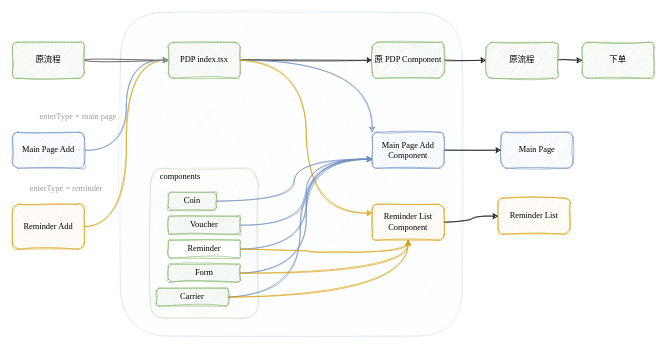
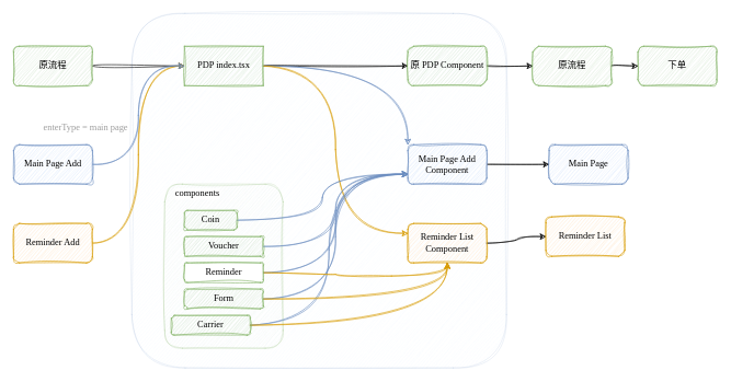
  <mxCell id="0" />
  <mxCell id="1" parent="0" />
  <mxCell id="2" value="" style="rounded=1;whiteSpace=wrap;html=1;sketch=1;hachureGap=4;jiggle=2;curveFitting=1;fontFamily=手札体-简;fontSize=14;labelBackgroundColor=default;fillColor=#dae8fc;opacity=20;strokeColor=#6c8ebf;" vertex="1" parent="1"><mxGeometry x="200" y="20" width="570" height="540" as="geometry" /></mxCell>
  <mxCell id="3" value="" style="rounded=1;whiteSpace=wrap;html=1;sketch=1;hachureGap=4;jiggle=2;curveFitting=1;fontFamily=手札体-简;fontSize=14;labelBackgroundColor=default;fillColor=#d5e8d4;strokeColor=#82b366;opacity=30;" vertex="1" parent="1"><mxGeometry x="250" y="280" width="180" height="250" as="geometry" /></mxCell>
  <mxCell id="4" style="edgeStyle=orthogonalEdgeStyle;shape=connector;curved=1;rounded=0;sketch=1;hachureGap=4;jiggle=2;curveFitting=1;orthogonalLoop=1;jettySize=auto;html=1;exitX=1;exitY=0.5;exitDx=0;exitDy=0;entryX=0;entryY=0.5;entryDx=0;entryDy=0;strokeColor=default;align=center;verticalAlign=middle;fontFamily=手札体-简;fontSize=14;fontColor=default;labelBackgroundColor=default;endArrow=classic;" edge="1" parent="1" source="5" target="10"><mxGeometry relative="1" as="geometry" /></mxCell>
  <mxCell id="5" value="原流程" style="rounded=1;whiteSpace=wrap;html=1;sketch=1;hachureGap=4;jiggle=2;curveFitting=1;fontFamily=手札体-简;fontSize=14;fillColor=#d5e8d4;strokeColor=#82b366;" vertex="1" parent="1"><mxGeometry x="20" y="70" width="120" height="60" as="geometry" /></mxCell>
  <mxCell id="6" value="" style="edgeStyle=orthogonalEdgeStyle;rounded=0;sketch=1;hachureGap=4;jiggle=2;curveFitting=1;orthogonalLoop=1;jettySize=auto;html=1;fontFamily=手札体-简;curved=1;exitX=1;exitY=0.5;exitDx=0;exitDy=0;fontSize=14;" edge="1" parent="1" source="13" target="12"><mxGeometry relative="1" as="geometry"><mxPoint x="840" y="61.3" as="sourcePoint" /></mxGeometry></mxCell>
  <mxCell id="7" style="edgeStyle=orthogonalEdgeStyle;shape=connector;curved=1;rounded=0;sketch=1;hachureGap=4;jiggle=2;curveFitting=1;orthogonalLoop=1;jettySize=auto;html=1;exitX=1;exitY=0.5;exitDx=0;exitDy=0;strokeColor=default;align=center;verticalAlign=middle;fontFamily=手札体-简;fontSize=14;fontColor=default;labelBackgroundColor=default;endArrow=classic;" edge="1" parent="1" source="10" target="13"><mxGeometry relative="1" as="geometry" /></mxCell>
  <mxCell id="8" style="edgeStyle=orthogonalEdgeStyle;shape=connector;curved=1;rounded=0;sketch=1;hachureGap=4;jiggle=2;curveFitting=1;orthogonalLoop=1;jettySize=auto;html=1;exitX=1;exitY=0.5;exitDx=0;exitDy=0;strokeColor=#6c8ebf;align=center;verticalAlign=middle;fontFamily=手札体-简;fontSize=14;fontColor=default;labelBackgroundColor=default;endArrow=classic;entryX=0;entryY=0;entryDx=0;entryDy=0;fillColor=#dae8fc;" edge="1" parent="1" source="10" target="15"><mxGeometry relative="1" as="geometry" /></mxCell>
  <mxCell id="9" style="edgeStyle=orthogonalEdgeStyle;shape=connector;curved=1;rounded=0;sketch=1;hachureGap=4;jiggle=2;curveFitting=1;orthogonalLoop=1;jettySize=auto;html=1;exitX=1;exitY=0.5;exitDx=0;exitDy=0;entryX=0;entryY=0.25;entryDx=0;entryDy=0;strokeColor=#d79b00;align=center;verticalAlign=middle;fontFamily=手札体-简;fontSize=14;fontColor=default;labelBackgroundColor=default;endArrow=classic;fillColor=#ffe6cc;" edge="1" parent="1" source="10" target="17"><mxGeometry relative="1" as="geometry" /></mxCell>
- <mxCell id="10" value="PDP index.tsx" style="rounded=1;whiteSpace=wrap;html=1;sketch=1;hachureGap=4;jiggle=2;curveFitting=1;fontFamily=手札体-简;fontSize=14;fillColor=#d5e8d4;strokeColor=#82b366;" vertex="1" parent="1"><mxGeometry x="280" y="70" width="120" height="60" as="geometry" /></mxCell>
+ <mxCell id="10" value="PDP index.tsx" style="whiteSpace=wrap;html=1;sketch=1;hachureGap=4;jiggle=2;curveFitting=1;fontFamily=手札体-简;fontSize=14;fillColor=#d5e8d4;strokeColor=#82b366;rounded=0;" vertex="1" parent="1"><mxGeometry x="280" y="70" width="120" height="60" as="geometry" /></mxCell>
  <mxCell id="11" value="" style="edgeStyle=orthogonalEdgeStyle;shape=connector;curved=1;rounded=0;sketch=1;hachureGap=4;jiggle=2;curveFitting=1;orthogonalLoop=1;jettySize=auto;html=1;strokeColor=default;align=center;verticalAlign=middle;fontFamily=手札体-简;fontSize=14;fontColor=default;labelBackgroundColor=default;endArrow=classic;" edge="1" parent="1" source="12" target="24"><mxGeometry relative="1" as="geometry" /></mxCell>
  <mxCell id="12" value="原流程" style="rounded=1;whiteSpace=wrap;html=1;sketch=1;hachureGap=4;jiggle=2;curveFitting=1;fontFamily=手札体-简;fontSize=14;fillColor=#d5e8d4;strokeColor=#82b366;" vertex="1" parent="1"><mxGeometry x="810" y="70" width="120" height="60" as="geometry" /></mxCell>
  <mxCell id="13" value="原 PDP Component" style="rounded=1;whiteSpace=wrap;html=1;sketch=1;hachureGap=4;jiggle=2;curveFitting=1;fontFamily=手札体-简;fontSize=14;labelBackgroundColor=none;fillColor=#d5e8d4;strokeColor=#82b366;" vertex="1" parent="1"><mxGeometry x="620" y="70" width="120" height="60" as="geometry" /></mxCell>
  <mxCell id="14" style="edgeStyle=orthogonalEdgeStyle;shape=connector;curved=1;rounded=0;sketch=1;hachureGap=4;jiggle=2;curveFitting=1;orthogonalLoop=1;jettySize=auto;html=1;exitX=1;exitY=0.5;exitDx=0;exitDy=0;entryX=0;entryY=0.5;entryDx=0;entryDy=0;strokeColor=default;align=center;verticalAlign=middle;fontFamily=手札体-简;fontSize=14;fontColor=default;labelBackgroundColor=default;endArrow=classic;" edge="1" parent="1" source="15" target="22"><mxGeometry relative="1" as="geometry" /></mxCell>
  <mxCell id="15" value="Main Page Add Component" style="rounded=1;whiteSpace=wrap;html=1;sketch=1;hachureGap=4;jiggle=2;curveFitting=1;fontFamily=手札体-简;fontSize=14;labelBackgroundColor=none;fillColor=#dae8fc;strokeColor=#6c8ebf;" vertex="1" parent="1"><mxGeometry x="620" y="220" width="120" height="60" as="geometry" /></mxCell>
  <mxCell id="16" style="edgeStyle=orthogonalEdgeStyle;shape=connector;curved=1;rounded=0;sketch=1;hachureGap=4;jiggle=2;curveFitting=1;orthogonalLoop=1;jettySize=auto;html=1;exitX=1;exitY=0.5;exitDx=0;exitDy=0;strokeColor=default;align=center;verticalAlign=middle;fontFamily=手札体-简;fontSize=14;fontColor=default;labelBackgroundColor=default;endArrow=classic;" edge="1" parent="1" source="17" target="23"><mxGeometry relative="1" as="geometry" /></mxCell>
  <mxCell id="17" value="Reminder List Component" style="rounded=1;whiteSpace=wrap;html=1;sketch=1;hachureGap=4;jiggle=2;curveFitting=1;fontFamily=手札体-简;fontSize=14;labelBackgroundColor=none;fillColor=#ffe6cc;strokeColor=#d79b00;" vertex="1" parent="1"><mxGeometry x="620" y="340" width="120" height="60" as="geometry" /></mxCell>
  <mxCell id="18" style="edgeStyle=orthogonalEdgeStyle;shape=connector;curved=1;rounded=0;sketch=1;hachureGap=4;jiggle=2;curveFitting=1;orthogonalLoop=1;jettySize=auto;html=1;exitX=1;exitY=0.5;exitDx=0;exitDy=0;strokeColor=#d79b00;align=center;verticalAlign=middle;fontFamily=手札体-简;fontSize=14;fontColor=default;labelBackgroundColor=default;endArrow=classic;entryX=0;entryY=0.5;entryDx=0;entryDy=0;fillColor=#ffe6cc;" edge="1" parent="1" source="19" target="10"><mxGeometry relative="1" as="geometry"><mxPoint x="280" y="175" as="targetPoint" /></mxGeometry></mxCell>
- <mxCell id="19" value="Reminder Add" style="rounded=1;whiteSpace=wrap;html=1;sketch=1;hachureGap=4;jiggle=2;curveFitting=1;fontFamily=手札体-简;fontSize=14;fillColor=#ffe6cc;strokeColor=#d79b00;" vertex="1" parent="1"><mxGeometry x="20" y="340" width="120" height="75" as="geometry" /></mxCell>
+ <mxCell id="19" value="Reminder Add" style="rounded=1;whiteSpace=wrap;html=1;sketch=1;hachureGap=4;jiggle=2;curveFitting=1;fontFamily=手札体-简;fontSize=14;fillColor=#ffe6cc;strokeColor=#d79b00;" vertex="1" parent="1"><mxGeometry x="20" y="340" width="120" height="60" as="geometry" /></mxCell>
  <mxCell id="20" style="edgeStyle=orthogonalEdgeStyle;shape=connector;curved=1;rounded=0;sketch=1;hachureGap=4;jiggle=2;curveFitting=1;orthogonalLoop=1;jettySize=auto;html=1;exitX=1;exitY=0.5;exitDx=0;exitDy=0;entryX=0;entryY=0.5;entryDx=0;entryDy=0;strokeColor=#6c8ebf;align=center;verticalAlign=middle;fontFamily=手札体-简;fontSize=14;fontColor=default;labelBackgroundColor=default;endArrow=classic;fillColor=#dae8fc;" edge="1" parent="1" source="21" target="10"><mxGeometry relative="1" as="geometry" /></mxCell>
  <mxCell id="21" value="Main Page Add" style="rounded=1;whiteSpace=wrap;html=1;sketch=1;hachureGap=4;jiggle=2;curveFitting=1;fontFamily=手札体-简;fontSize=14;fillColor=#dae8fc;strokeColor=#6c8ebf;" vertex="1" parent="1"><mxGeometry x="20" y="220" width="120" height="60" as="geometry" /></mxCell>
  <mxCell id="22" value="Main Page" style="rounded=1;whiteSpace=wrap;html=1;sketch=1;hachureGap=4;jiggle=2;curveFitting=1;fontFamily=手札体-简;fontSize=14;fillColor=#dae8fc;strokeColor=#6c8ebf;" vertex="1" parent="1"><mxGeometry x="835" y="220" width="120" height="60" as="geometry" /></mxCell>
  <mxCell id="23" value="Reminder List" style="rounded=1;whiteSpace=wrap;html=1;sketch=1;hachureGap=4;jiggle=2;curveFitting=1;fontFamily=手札体-简;fontSize=14;fillColor=#ffe6cc;strokeColor=#d79b00;" vertex="1" parent="1"><mxGeometry x="830" y="330" width="120" height="60" as="geometry" /></mxCell>
  <mxCell id="24" value="下单" style="rounded=1;whiteSpace=wrap;html=1;sketch=1;hachureGap=4;jiggle=2;curveFitting=1;fontFamily=手札体-简;fontSize=14;fillColor=#d5e8d4;strokeColor=#82b366;" vertex="1" parent="1"><mxGeometry x="970" y="70" width="120" height="60" as="geometry" /></mxCell>
  <mxCell id="25" style="edgeStyle=orthogonalEdgeStyle;shape=connector;curved=1;rounded=0;sketch=1;hachureGap=4;jiggle=2;curveFitting=1;orthogonalLoop=1;jettySize=auto;html=1;exitX=1;exitY=0.5;exitDx=0;exitDy=0;entryX=0;entryY=0.75;entryDx=0;entryDy=0;strokeColor=#6c8ebf;align=center;verticalAlign=middle;fontFamily=Architects Daughter;fontSource=https%3A%2F%2Ffonts.googleapis.com%2Fcss%3Ffamily%3DArchitects%2BDaughter;fontSize=11;fontColor=default;labelBackgroundColor=default;endArrow=classic;fillColor=#dae8fc;" edge="1" parent="1" source="27" target="15"><mxGeometry relative="1" as="geometry" /></mxCell>
  <mxCell id="26" style="edgeStyle=orthogonalEdgeStyle;shape=connector;curved=1;rounded=0;sketch=1;hachureGap=4;jiggle=2;curveFitting=1;orthogonalLoop=1;jettySize=auto;html=1;exitX=1;exitY=0.5;exitDx=0;exitDy=0;entryX=0.5;entryY=1;entryDx=0;entryDy=0;strokeColor=#d79b00;align=center;verticalAlign=middle;fontFamily=Architects Daughter;fontSource=https%3A%2F%2Ffonts.googleapis.com%2Fcss%3Ffamily%3DArchitects%2BDaughter;fontSize=11;fontColor=default;labelBackgroundColor=default;endArrow=classic;fillColor=#ffe6cc;" edge="1" parent="1" source="27" target="17"><mxGeometry relative="1" as="geometry" /></mxCell>
  <mxCell id="27" value="Carrier" style="rounded=1;whiteSpace=wrap;html=1;sketch=1;hachureGap=4;jiggle=2;curveFitting=1;fontFamily=手札体-简;fontSize=14;fillColor=#d5e8d4;strokeColor=#82b366;" vertex="1" parent="1"><mxGeometry x="260" y="480" width="120" height="30" as="geometry" /></mxCell>
  <mxCell id="28" style="edgeStyle=orthogonalEdgeStyle;shape=connector;curved=1;rounded=0;sketch=1;hachureGap=4;jiggle=2;curveFitting=1;orthogonalLoop=1;jettySize=auto;html=1;exitX=1;exitY=0.5;exitDx=0;exitDy=0;entryX=0;entryY=0.75;entryDx=0;entryDy=0;strokeColor=#6c8ebf;align=center;verticalAlign=middle;fontFamily=Architects Daughter;fontSource=https%3A%2F%2Ffonts.googleapis.com%2Fcss%3Ffamily%3DArchitects%2BDaughter;fontSize=11;fontColor=default;labelBackgroundColor=default;endArrow=classic;fillColor=#dae8fc;" edge="1" parent="1" source="30" target="15"><mxGeometry relative="1" as="geometry" /></mxCell>
  <mxCell id="29" style="edgeStyle=orthogonalEdgeStyle;shape=connector;curved=1;rounded=0;sketch=1;hachureGap=4;jiggle=2;curveFitting=1;orthogonalLoop=1;jettySize=auto;html=1;exitX=1;exitY=0.5;exitDx=0;exitDy=0;entryX=0.5;entryY=1;entryDx=0;entryDy=0;strokeColor=#d79b00;align=center;verticalAlign=middle;fontFamily=Architects Daughter;fontSource=https%3A%2F%2Ffonts.googleapis.com%2Fcss%3Ffamily%3DArchitects%2BDaughter;fontSize=11;fontColor=default;labelBackgroundColor=default;endArrow=classic;fillColor=#ffe6cc;" edge="1" parent="1" source="30" target="17"><mxGeometry relative="1" as="geometry" /></mxCell>
  <mxCell id="30" value="Form" style="rounded=1;whiteSpace=wrap;html=1;sketch=1;hachureGap=4;jiggle=2;curveFitting=1;fontFamily=手札体-简;fontSize=14;fillColor=#d5e8d4;strokeColor=#82b366;" vertex="1" parent="1"><mxGeometry x="280" y="440" width="120" height="30" as="geometry" /></mxCell>
  <mxCell id="31" style="edgeStyle=orthogonalEdgeStyle;shape=connector;curved=1;rounded=0;sketch=1;hachureGap=4;jiggle=2;curveFitting=1;orthogonalLoop=1;jettySize=auto;html=1;exitX=1;exitY=0.5;exitDx=0;exitDy=0;entryX=0;entryY=0.75;entryDx=0;entryDy=0;strokeColor=#6c8ebf;align=center;verticalAlign=middle;fontFamily=Architects Daughter;fontSource=https%3A%2F%2Ffonts.googleapis.com%2Fcss%3Ffamily%3DArchitects%2BDaughter;fontSize=11;fontColor=default;labelBackgroundColor=default;endArrow=classic;fillColor=#dae8fc;" edge="1" parent="1" source="32" target="15"><mxGeometry relative="1" as="geometry" /></mxCell>
  <mxCell id="32" value="Coin" style="rounded=1;whiteSpace=wrap;html=1;sketch=1;hachureGap=4;jiggle=2;curveFitting=1;fontFamily=手札体-简;fontSize=14;fillColor=#d5e8d4;strokeColor=#82b366;" vertex="1" parent="1"><mxGeometry x="280" y="320" width="80" height="30" as="geometry" /></mxCell>
  <mxCell id="33" style="edgeStyle=orthogonalEdgeStyle;shape=connector;curved=1;rounded=0;sketch=1;hachureGap=4;jiggle=2;curveFitting=1;orthogonalLoop=1;jettySize=auto;html=1;exitX=1;exitY=0.5;exitDx=0;exitDy=0;entryX=0;entryY=0.75;entryDx=0;entryDy=0;strokeColor=#6c8ebf;align=center;verticalAlign=middle;fontFamily=Architects Daughter;fontSource=https%3A%2F%2Ffonts.googleapis.com%2Fcss%3Ffamily%3DArchitects%2BDaughter;fontSize=11;fontColor=default;labelBackgroundColor=default;endArrow=classic;fillColor=#dae8fc;" edge="1" parent="1" source="35" target="15"><mxGeometry relative="1" as="geometry" /></mxCell>
  <mxCell id="34" style="edgeStyle=orthogonalEdgeStyle;shape=connector;curved=1;rounded=0;sketch=1;hachureGap=4;jiggle=2;curveFitting=1;orthogonalLoop=1;jettySize=auto;html=1;exitX=1;exitY=0.5;exitDx=0;exitDy=0;entryX=0.5;entryY=1;entryDx=0;entryDy=0;strokeColor=#d79b00;align=center;verticalAlign=middle;fontFamily=Architects Daughter;fontSource=https%3A%2F%2Ffonts.googleapis.com%2Fcss%3Ffamily%3DArchitects%2BDaughter;fontSize=11;fontColor=default;labelBackgroundColor=default;endArrow=classic;fillColor=#ffe6cc;" edge="1" parent="1" source="35" target="17"><mxGeometry relative="1" as="geometry" /></mxCell>
  <mxCell id="35" value="Reminder" style="rounded=1;whiteSpace=wrap;html=1;sketch=1;hachureGap=4;jiggle=2;curveFitting=1;fontFamily=手札体-简;fontSize=14;fillColor=#ffffff;strokeColor=#82b366;" vertex="1" parent="1"><mxGeometry x="280" y="400" width="120" height="30" as="geometry" /></mxCell>
  <mxCell id="36" style="edgeStyle=orthogonalEdgeStyle;shape=connector;curved=1;rounded=0;sketch=1;hachureGap=4;jiggle=2;curveFitting=1;orthogonalLoop=1;jettySize=auto;html=1;exitX=1;exitY=0.5;exitDx=0;exitDy=0;entryX=0;entryY=0.75;entryDx=0;entryDy=0;strokeColor=#6c8ebf;align=center;verticalAlign=middle;fontFamily=Architects Daughter;fontSource=https%3A%2F%2Ffonts.googleapis.com%2Fcss%3Ffamily%3DArchitects%2BDaughter;fontSize=11;fontColor=default;labelBackgroundColor=default;endArrow=classic;fillColor=#dae8fc;" edge="1" parent="1" source="37" target="15"><mxGeometry relative="1" as="geometry" /></mxCell>
  <mxCell id="37" value="Voucher" style="rounded=1;whiteSpace=wrap;html=1;sketch=1;hachureGap=4;jiggle=2;curveFitting=1;fontFamily=手札体-简;fontSize=14;fillColor=#d5e8d4;strokeColor=#82b366;" vertex="1" parent="1"><mxGeometry x="280" y="360" width="120" height="30" as="geometry" /></mxCell>
  <mxCell id="38" value="components" style="text;html=1;align=center;verticalAlign=middle;whiteSpace=wrap;rounded=0;fontFamily=手札体-简;fontSize=14;fontColor=default;labelBackgroundColor=default;" vertex="1" parent="1"><mxGeometry x="270" y="280" width="60" height="30" as="geometry" /></mxCell>
  <mxCell id="39" value="enterType = main page" style="text;html=1;align=center;verticalAlign=middle;whiteSpace=wrap;rounded=0;fontFamily=手札体-简;fontSize=14;fontColor=#9c9c9c;labelBackgroundColor=default;" vertex="1" parent="1"><mxGeometry x="50" y="180" width="160" height="30" as="geometry" /></mxCell>
- <mxCell id="40" value="enterType = reminder" style="text;html=1;align=center;verticalAlign=middle;whiteSpace=wrap;rounded=0;fontFamily=手札体-简;fontSize=14;fontColor=#9c9c9c;labelBackgroundColor=default;" vertex="1" parent="1"><mxGeometry x="30" y="300" width="160" height="30" as="geometry" /></mxCell>
